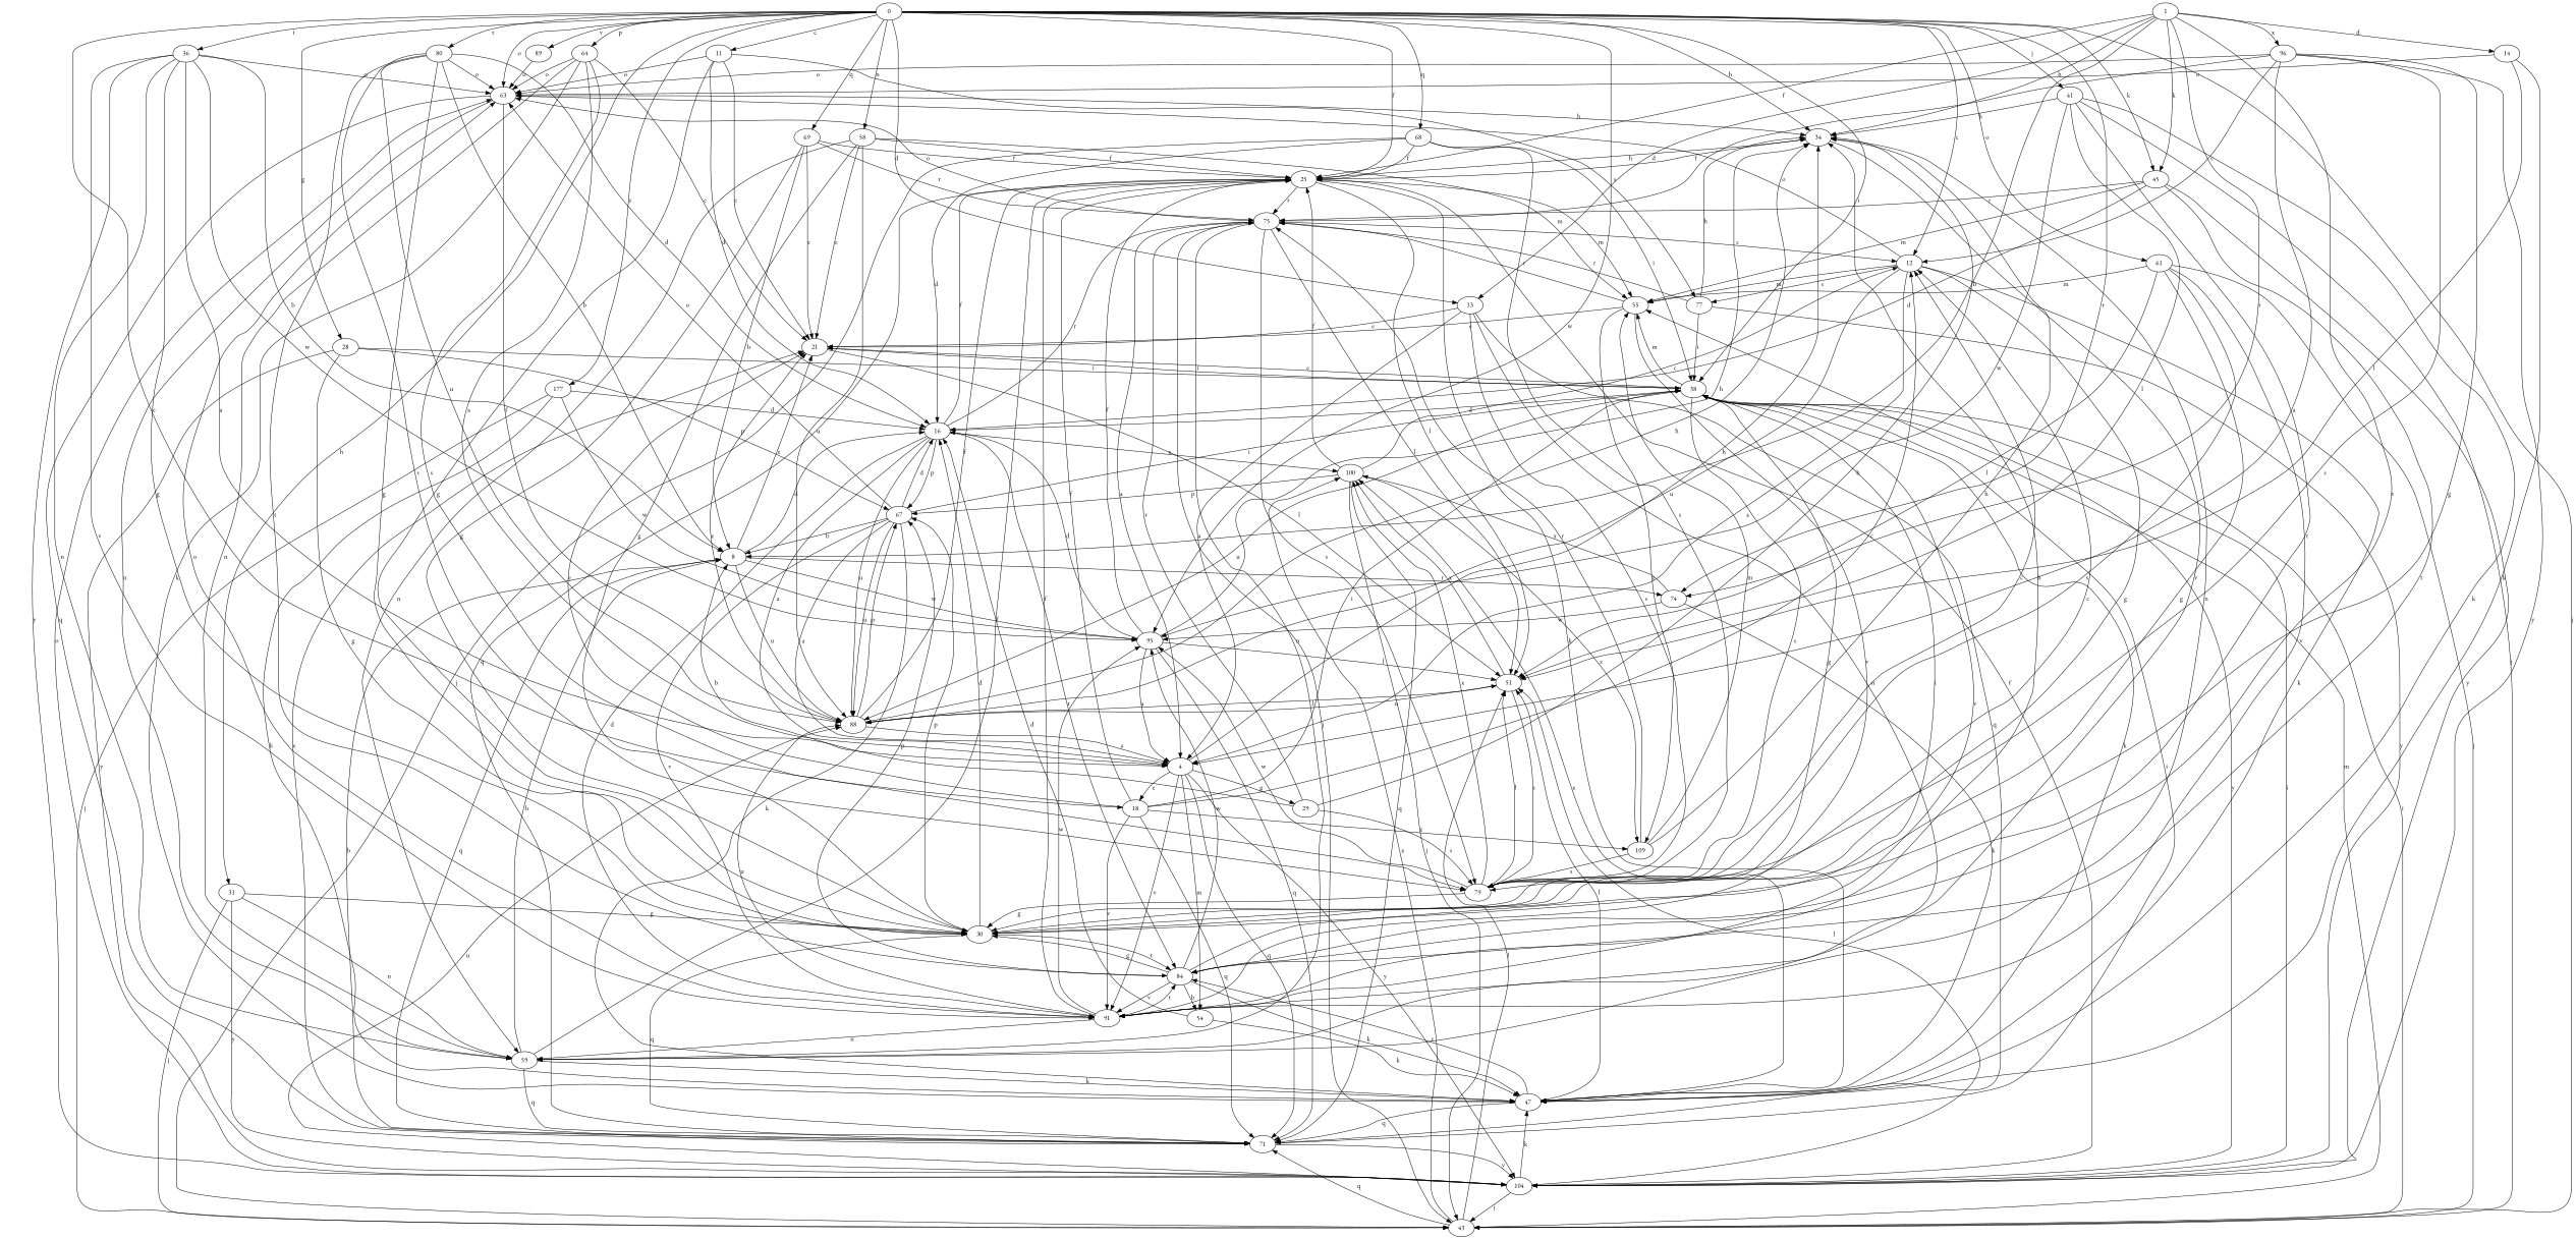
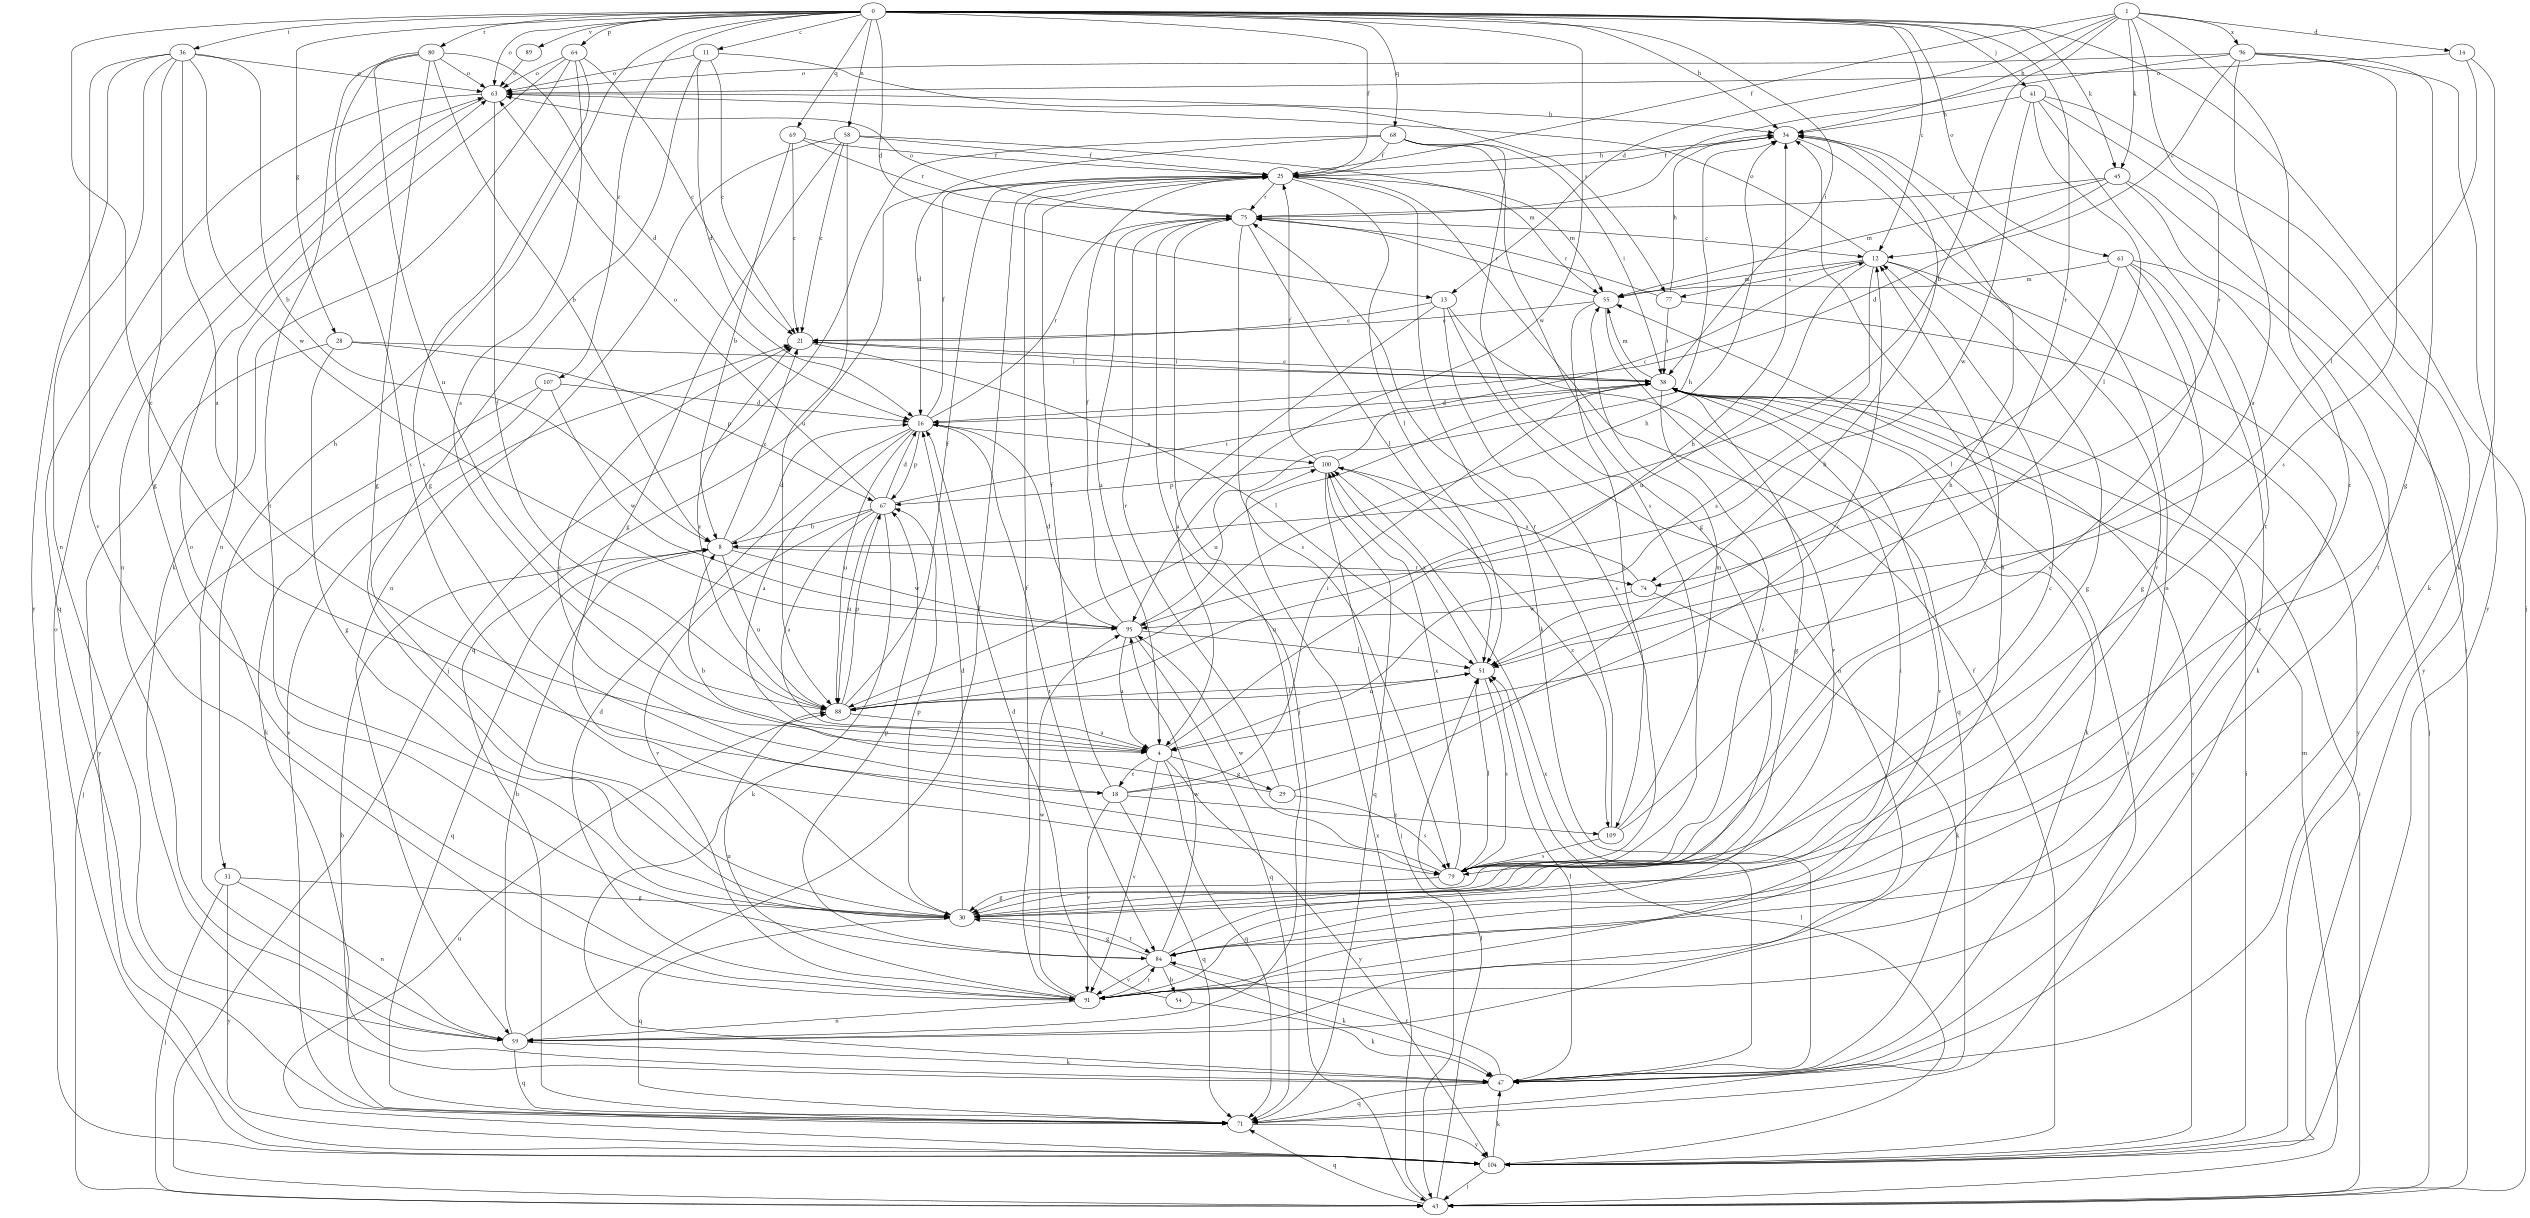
  strict digraph {
    fontname="EB Garamond"
    node [fontname="EB Garamond"]
    edge [fontname="EB Garamond"]
    0
    11
    12
    13
    18
    25
    28
    31
    34
    36
    38
    41
    43
    45
    58
    61
    63
    64
    68
    69
    74
    80
    89
    95
-   107 [label=177]
+   107
    16
    21
    30
    77
    4
    88
    47
    55
    71
    59
    79
    91
    109
    51
    75
    104
    67
    8
    84
    100
    1
    14
    96
    54
    29
    0 -> 11 [label=c]
    0 -> 12 [label=c]
    0 -> 13 [label=d]
    0 -> 18 [label=e]
    0 -> 25 [label=f]
    0 -> 28 [label=g]
    0 -> 31 [label=h]
    0 -> 34 [label=h]
    0 -> 36 [label=i]
    0 -> 38 [label=i]
    0 -> 41 [label=j]
    0 -> 43 [label=j]
    0 -> 45 [label=k]
    0 -> 58 [label=n]
    0 -> 61 [label=o]
    0 -> 63 [label=o]
    0 -> 64 [label=p]
    0 -> 68 [label=q]
    0 -> 69 [label=q]
    0 -> 74 [label=r]
    0 -> 80 [label=t]
    0 -> 89 [label=v]
    0 -> 95 [label=w]
    0 -> 107 [label=z]
    11 -> 63 [label=o]
    11 -> 16 [label=d]
    11 -> 21 [label=e]
    11 -> 30 [label=g]
    11 -> 77 [label=s]
    12 -> 63 [label=o]
    12 -> 30 [label=g]
    12 -> 77 [label=s]
    12 -> 4 [label=a]
    12 -> 88 [label=u]
    12 -> 47 [label=k]
    12 -> 55 [label=m]
    13 -> 21 [label=e]
    13 -> 4 [label=a]
    13 -> 71 [label=q]
    13 -> 59 [label=n]
    13 -> 79 [label=s]
    18 -> 12 [label=c]
    18 -> 25 [label=f]
    18 -> 38 [label=i]
    18 -> 21 [label=e]
    18 -> 71 [label=q]
    18 -> 91 [label=v]
    18 -> 109 [label=z]
    25 -> 34 [label=h]
    25 -> 47 [label=k]
    25 -> 55 [label=m]
    25 -> 71 [label=q]
    25 -> 51 [label=l]
    25 -> 75 [label=r]
    28 -> 38 [label=i]
    28 -> 30 [label=g]
    28 -> 104 [label=y]
    28 -> 67 [label=p]
    31 -> 43 [label=j]
    31 -> 30 [label=g]
    31 -> 59 [label=n]
    31 -> 104 [label=y]
    34 -> 25 [label=f]
    34 -> 59 [label=n]
    34 -> 91 [label=v]
    36 -> 63 [label=o]
    36 -> 95 [label=w]
    36 -> 30 [label=g]
    36 -> 4 [label=a]
    36 -> 59 [label=n]
    36 -> 91 [label=v]
    36 -> 104 [label=y]
    36 -> 8 [label=b]
    38 -> 16 [label=d]
    38 -> 21 [label=e]
    38 -> 30 [label=g]
    38 -> 88 [label=u]
    38 -> 47 [label=k]
    38 -> 55 [label=m]
    38 -> 79 [label=s]
    38 -> 91 [label=v]
    38 -> 104 [label=y]
    41 -> 34 [label=h]
    41 -> 43 [label=j]
    41 -> 95 [label=w]
    41 -> 47 [label=k]
    41 -> 51 [label=l]
    41 -> 84 [label=t]
    43 -> 38 [label=i]
    43 -> 55 [label=m]
    43 -> 71 [label=q]
    43 -> 51 [label=l]
    43 -> 100 [label=x]
    45 -> 16 [label=d]
    45 -> 55 [label=m]
    45 -> 75 [label=r]
    45 -> 104 [label=y]
    45 -> 84 [label=t]
    58 -> 25 [label=f]
    58 -> 21 [label=e]
    58 -> 30 [label=g]
    58 -> 88 [label=u]
    58 -> 55 [label=m]
    58 -> 59 [label=n]
    61 -> 43 [label=j]
    61 -> 30 [label=g]
    61 -> 55 [label=m]
    61 -> 79 [label=s]
    61 -> 91 [label=v]
    61 -> 51 [label=l]
    63 -> 34 [label=h]
    63 -> 88 [label=f]
    63 -> 71 [label=q]
    63 -> 59 [label=n]
    64 -> 63 [label=o]
    64 -> 21 [label=e]
    64 -> 4 [label=a]
    64 -> 47 [label=k]
    64 -> 59 [label=n]
    64 -> 79 [label=s]
    68 -> 25 [label=f]
    68 -> 38 [label=i]
    68 -> 43 [label=j]
    68 -> 16 [label=d]
    68 -> 79 [label=s]
    69 -> 25 [label=f]
    69 -> 21 [label=e]
-   69 -> 30 [label=g]
+   68 -> 30 [label=g]
    69 -> 75 [label=r]
    69 -> 8 [label=b]
    74 -> 95 [label=w]
    74 -> 47 [label=k]
    74 -> 100 [label=x]
    80 -> 63 [label=o]
    80 -> 16 [label=d]
    80 -> 30 [label=g]
    80 -> 88 [label=u]
    80 -> 79 [label=s]
    80 -> 8 [label=b]
    80 -> 84 [label=t]
    89 -> 63 [label=o]
    95 -> 25 [label=f]
    95 -> 34 [label=h]
    95 -> 16 [label=d]
    95 -> 4 [label=a]
    95 -> 71 [label=q]
    95 -> 51 [label=l]
    107 -> 43 [label=j]
    107 -> 95 [label=w]
    107 -> 16 [label=d]
    107 -> 47 [label=k]
    16 -> 25 [label=f]
    16 -> 4 [label=a]
    16 -> 88 [label=u]
    16 -> 91 [label=d]
    16 -> 75 [label=r]
    16 -> 67 [label=p]
    16 -> 84 [label=t]
    16 -> 100 [label=x]
    21 -> 38 [label=i]
    21 -> 51 [label=l]
    30 -> 12 [label=c]
    30 -> 16 [label=d]
    30 -> 71 [label=q]
    30 -> 67 [label=p]
    30 -> 84 [label=t]
    77 -> 34 [label=h]
    77 -> 38 [label=i]
    77 -> 75 [label=r]
    77 -> 104 [label=y]
    4 -> 18 [label=e]
    4 -> 34 [label=h]
    4 -> 71 [label=q]
    4 -> 91 [label=v]
    4 -> 104 [label=y]
-   4 -> 54 [label=m]
    4 -> 29 [label=g]
    88 -> 25 [label=f]
    88 -> 34 [label=h]
    88 -> 21 [label=e]
    88 -> 4 [label=a]
    88 -> 51 [label=l]
    88 -> 67 [label=p]
    47 -> 71 [label=q]
    47 -> 51 [label=l]
    47 -> 84 [label=t]
    47 -> 100 [label=x]
    55 -> 21 [label=e]
    55 -> 91 [label=v]
    55 -> 109 [label=z]
    55 -> 75 [label=r]
    71 -> 38 [label=i]
    71 -> 21 [label=e]
    71 -> 104 [label=y]
    71 -> 8 [label=b]
    59 -> 25 [label=f]
    59 -> 47 [label=k]
    59 -> 71 [label=q]
    59 -> 8 [label=b]
    79 -> 12 [label=c]
    79 -> 95 [label=w]
    79 -> 30 [label=g]
    79 -> 51 [label=l]
    79 -> 100 [label=x]
    91 -> 25 [label=f]
    91 -> 34 [label=h]
    91 -> 63 [label=o]
    91 -> 95 [label=w]
    91 -> 88 [label=u]
    91 -> 59 [label=n]
    91 -> 84 [label=t]
    109 -> 34 [label=h]
    109 -> 55 [label=m]
    109 -> 79 [label=s]
    109 -> 75 [label=r]
    51 -> 88 [label=u]
    51 -> 79 [label=s]
    51 -> 100 [label=x]
    75 -> 12 [label=c]
    75 -> 43 [label=j]
    75 -> 63 [label=o]
    75 -> 4 [label=a]
    75 -> 59 [label=n]
    75 -> 79 [label=s]
    75 -> 51 [label=l]
    104 -> 25 [label=f]
    104 -> 38 [label=i]
    104 -> 43 [label=j]
    104 -> 63 [label=o]
    104 -> 88 [label=u]
    104 -> 47 [label=k]
    104 -> 51 [label=l]
    67 -> 38 [label=i]
    67 -> 63 [label=o]
    67 -> 16 [label=d]
    67 -> 4 [label=a]
    67 -> 88 [label=u]
    67 -> 47 [label=k]
    67 -> 91 [label=v]
    67 -> 8 [label=b]
    8 -> 74 [label=r]
    8 -> 95 [label=w]
    8 -> 16 [label=d]
    8 -> 21 [label=e]
    8 -> 88 [label=u]
    8 -> 71 [label=q]
    84 -> 38 [label=i]
    84 -> 95 [label=w]
    84 -> 30 [label=g]
    84 -> 47 [label=k]
    84 -> 91 [label=v]
    84 -> 67 [label=p]
    84 -> 54 [label=b]
    100 -> 12 [label=c]
    100 -> 25 [label=f]
    100 -> 43 [label=j]
    100 -> 71 [label=q]
    100 -> 109 [label=z]
    100 -> 67 [label=p]
    1 -> 13 [label=d]
    1 -> 25 [label=f]
    1 -> 34 [label=h]
    1 -> 45 [label=k]
    1 -> 74 [label=r]
    1 -> 8 [label=b]
    1 -> 84 [label=t]
    1 -> 14 [label=d]
    1 -> 96 [label=x]
    14 -> 63 [label=o]
    14 -> 47 [label=k]
    14 -> 51 [label=l]
    96 -> 12 [label=c]
    96 -> 63 [label=o]
    96 -> 30 [label=g]
    96 -> 4 [label=a]
    96 -> 79 [label=s]
    96 -> 75 [label=r]
    96 -> 104 [label=y]
    54 -> 16 [label=d]
    54 -> 47 [label=k]
    29 -> 34 [label=h]
    29 -> 79 [label=s]
    29 -> 75 [label=r]
    29 -> 8 [label=b]
  }
